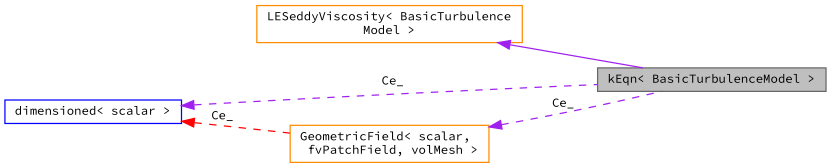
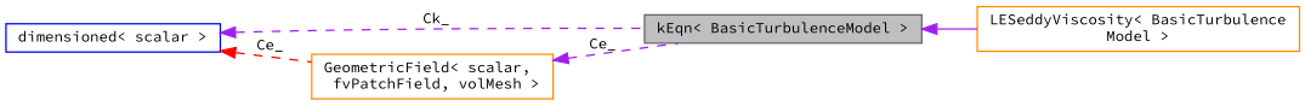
  digraph {
    fontname="Source Code Pro"
    rankdir=LR
    node [color=darkorange fontname="Source Code Pro" fontsize=10 shape=record]
    edge [color=purple dir=back fontname="Source Code Pro" fontsize=10 labelfontname=FreeSans labelfontsize=10 style=dashed]
    n1 [color=gray40 fillcolor=grey75 fontcolor=black height=0.2 label="kEqn\< BasicTurbulenceModel \>" style=filled width=0.4]
    n2 [height=0.2 label="LESeddyViscosity\< BasicTurbulence\lModel \>" width=0.4]
    n3 [color=blue height=0.2 label="dimensioned\< scalar \>" width=0.4]
    n4 [height=0.2 label="GeometricField\< scalar,\l fvPatchField, volMesh \>" width=0.4]
-   n2 -> n1 [style=solid]
-   n3 -> n1 [label=" Ce_"]
+   n1 -> n2 [style=solid]
+   n3 -> n1 [label=" Ck_"]
    n3 -> n4 [color=red label=" Ce_"]
    n4 -> n1 [label=" Ce_"]
  }
